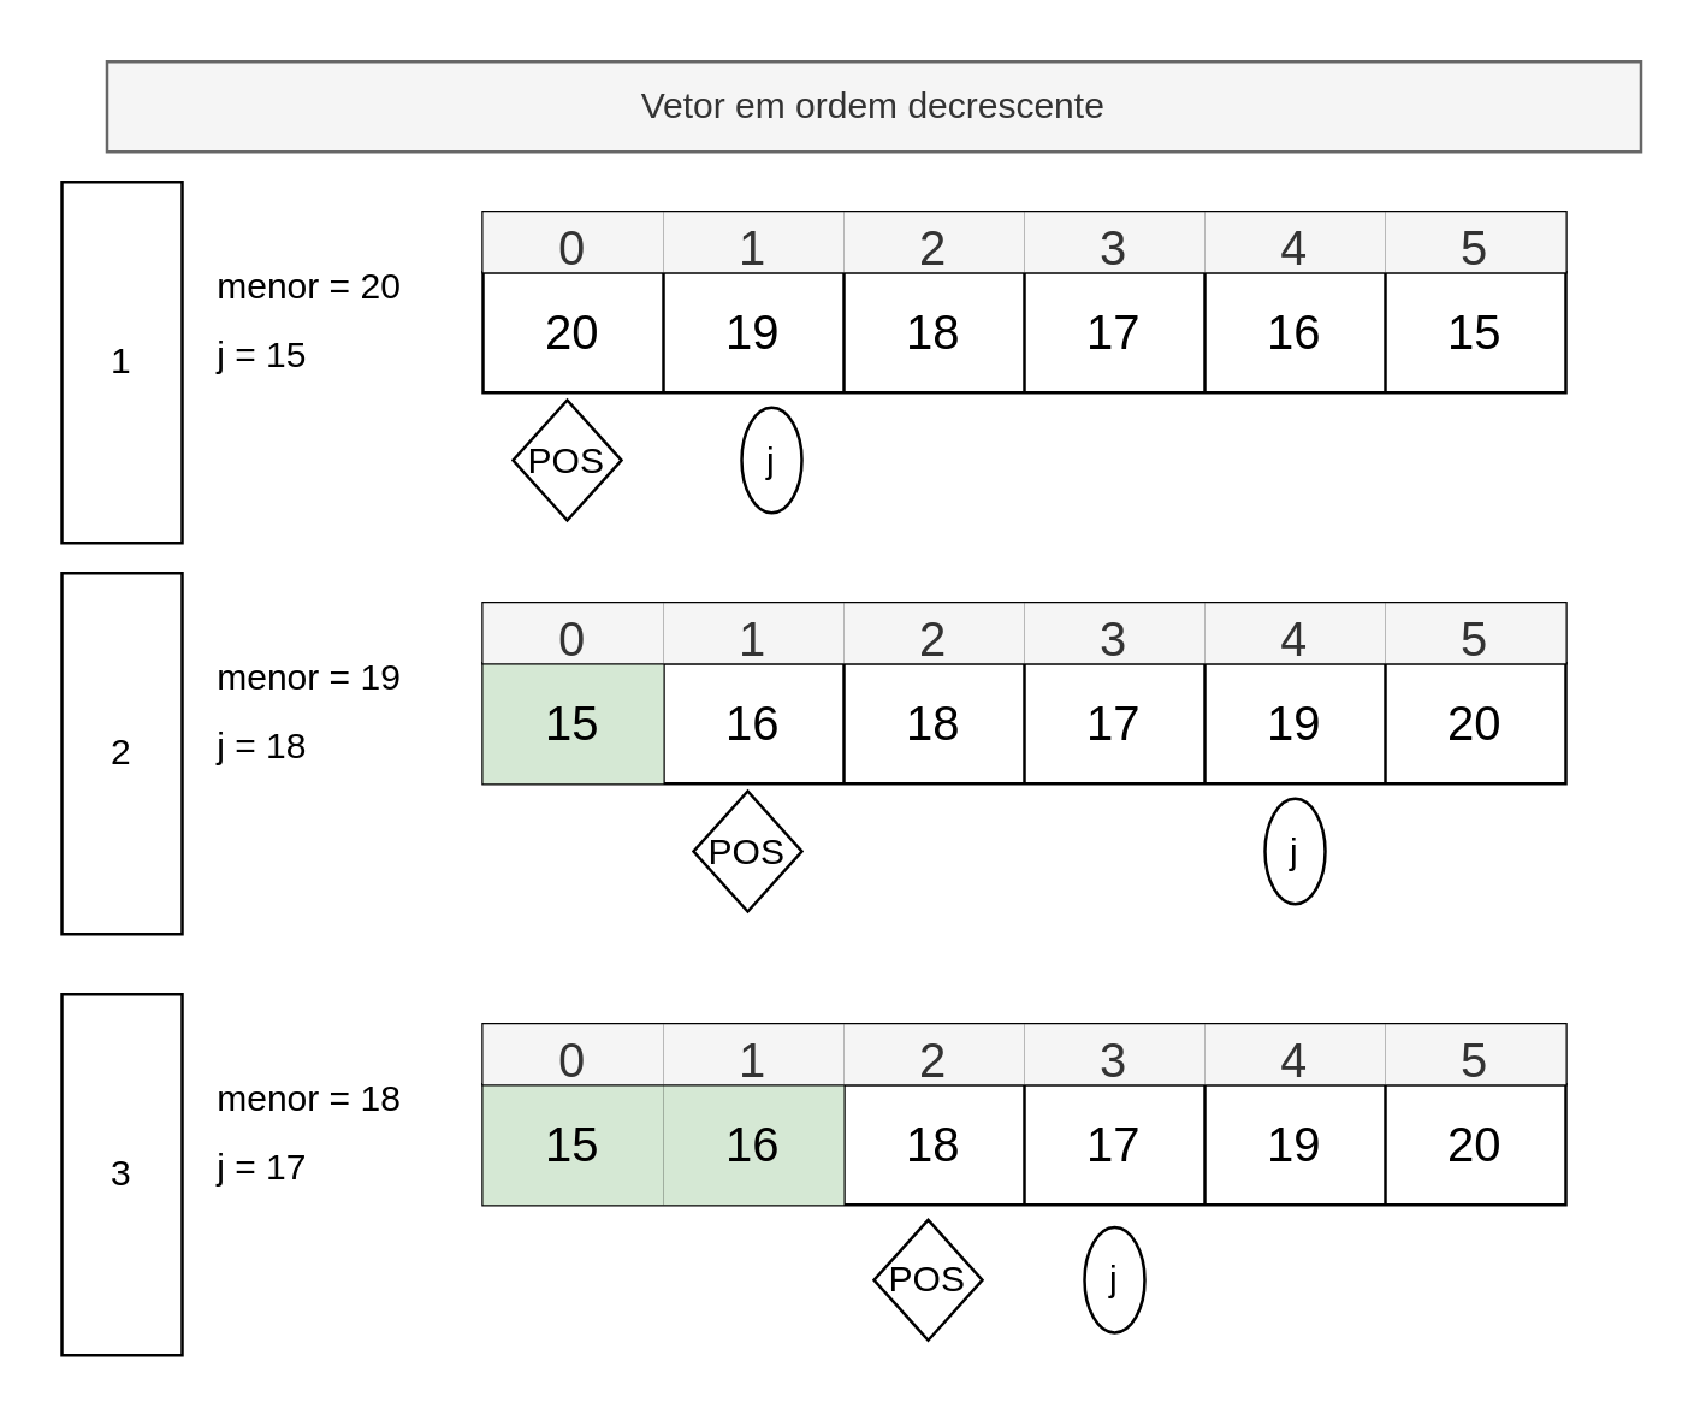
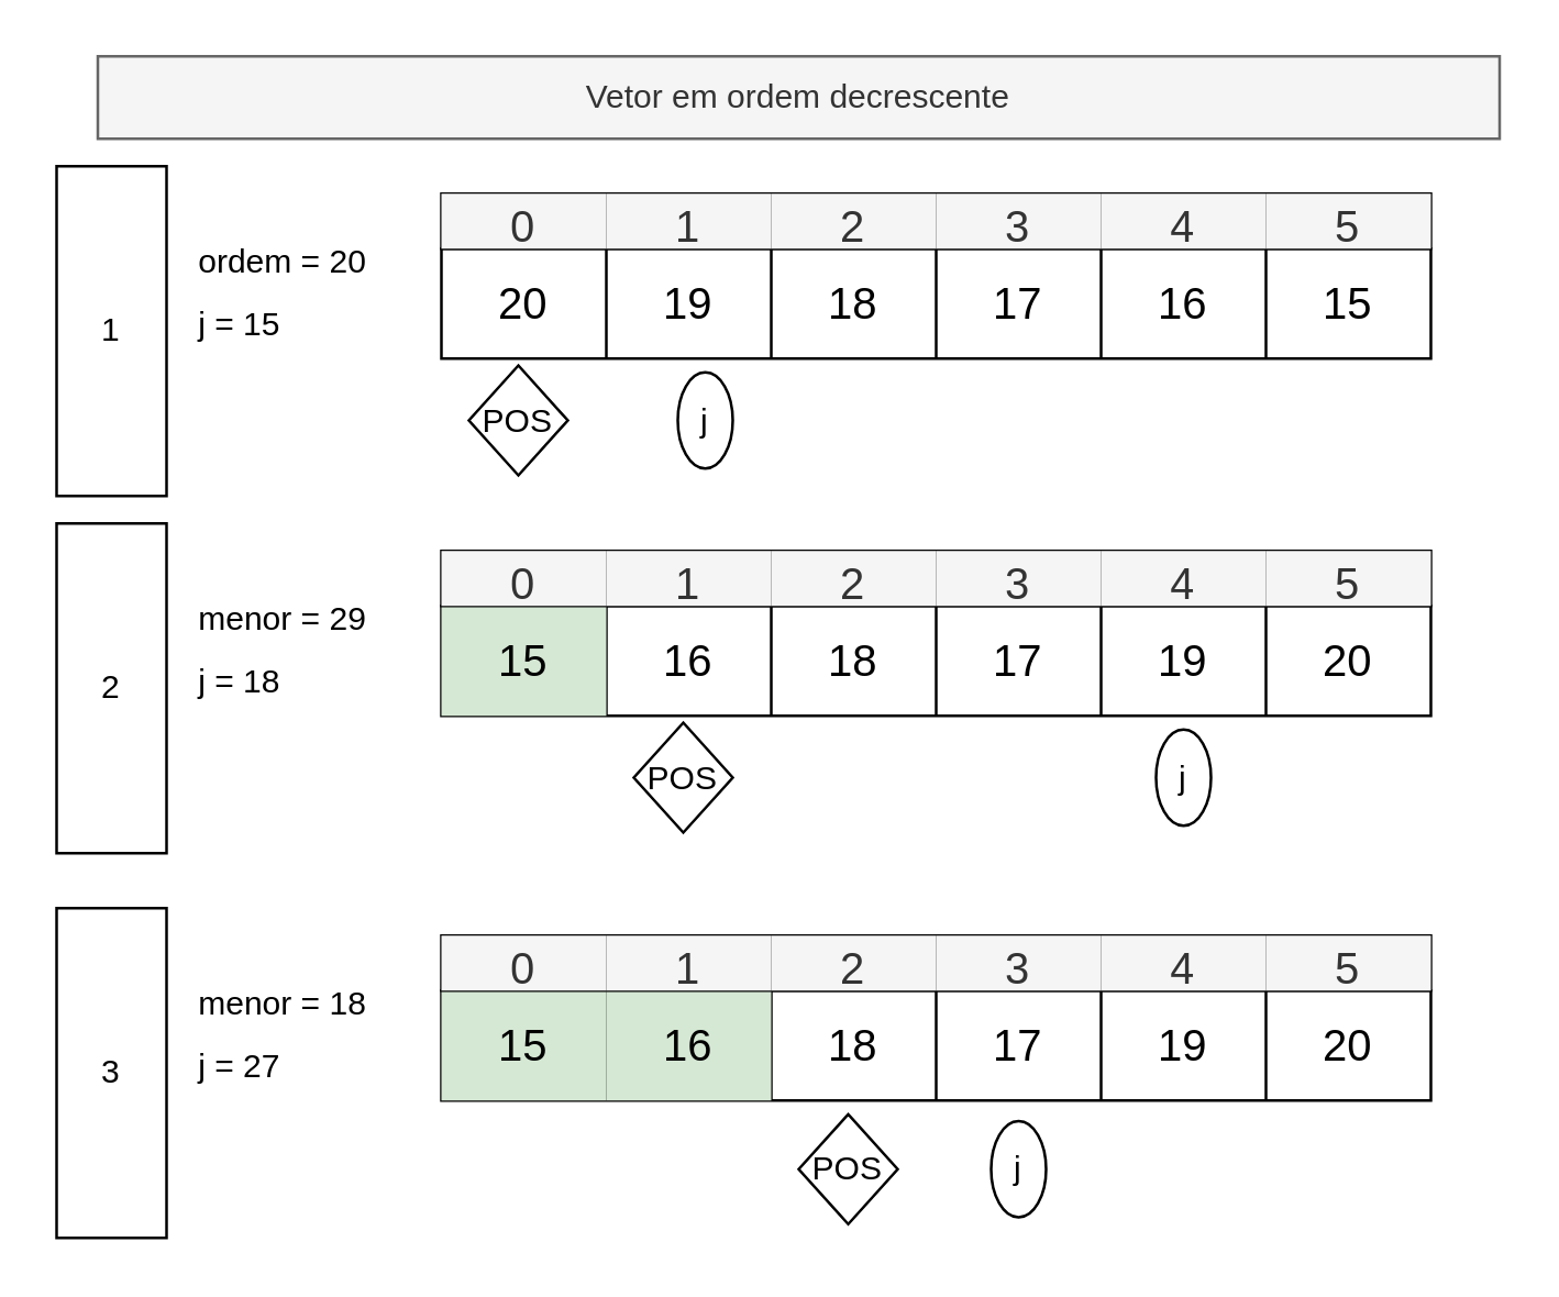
  <mxCell id="0" />
  <mxCell id="1" parent="0" />
  <mxCell id="2" value="" style="shape=table;startSize=0;container=1;collapsible=0;childLayout=tableLayout;fontSize=16;" parent="1" vertex="1"><mxGeometry x="160" y="90" width="360" height="40" as="geometry" /></mxCell>
  <mxCell id="3" value="" style="shape=tableRow;horizontal=0;startSize=0;swimlaneHead=0;swimlaneBody=0;strokeColor=inherit;top=0;left=0;bottom=0;right=0;collapsible=0;dropTarget=0;fillColor=none;points=[[0,0.5],[1,0.5]];portConstraint=eastwest;fontSize=16;" parent="2" vertex="1"><mxGeometry width="360" height="40" as="geometry" /></mxCell>
  <mxCell id="4" value="20" style="shape=partialRectangle;html=1;whiteSpace=wrap;connectable=0;strokeColor=inherit;overflow=hidden;fillColor=none;top=0;left=0;bottom=0;right=0;pointerEvents=1;fontSize=16;" parent="3" vertex="1"><mxGeometry width="60" height="40" as="geometry"><mxRectangle width="60" height="40" as="alternateBounds" /></mxGeometry></mxCell>
  <mxCell id="5" value="19" style="shape=partialRectangle;html=1;whiteSpace=wrap;connectable=0;strokeColor=inherit;overflow=hidden;fillColor=none;top=0;left=0;bottom=0;right=0;pointerEvents=1;fontSize=16;" parent="3" vertex="1"><mxGeometry x="60" width="60" height="40" as="geometry"><mxRectangle width="60" height="40" as="alternateBounds" /></mxGeometry></mxCell>
  <mxCell id="6" value="18" style="shape=partialRectangle;html=1;whiteSpace=wrap;connectable=0;strokeColor=inherit;overflow=hidden;fillColor=none;top=0;left=0;bottom=0;right=0;pointerEvents=1;fontSize=16;" parent="3" vertex="1"><mxGeometry x="120" width="60" height="40" as="geometry"><mxRectangle width="60" height="40" as="alternateBounds" /></mxGeometry></mxCell>
  <mxCell id="7" value="17" style="shape=partialRectangle;html=1;whiteSpace=wrap;connectable=0;strokeColor=inherit;overflow=hidden;fillColor=none;top=0;left=0;bottom=0;right=0;pointerEvents=1;fontSize=16;" parent="3" vertex="1"><mxGeometry x="180" width="60" height="40" as="geometry"><mxRectangle width="60" height="40" as="alternateBounds" /></mxGeometry></mxCell>
  <mxCell id="8" value="16" style="shape=partialRectangle;html=1;whiteSpace=wrap;connectable=0;strokeColor=inherit;overflow=hidden;fillColor=none;top=0;left=0;bottom=0;right=0;pointerEvents=1;fontSize=16;" parent="3" vertex="1"><mxGeometry x="240" width="60" height="40" as="geometry"><mxRectangle width="60" height="40" as="alternateBounds" /></mxGeometry></mxCell>
  <mxCell id="9" value="15" style="shape=partialRectangle;html=1;whiteSpace=wrap;connectable=0;strokeColor=inherit;overflow=hidden;fillColor=none;top=0;left=0;bottom=0;right=0;pointerEvents=1;fontSize=16;" parent="3" vertex="1"><mxGeometry x="300" width="60" height="40" as="geometry"><mxRectangle width="60" height="40" as="alternateBounds" /></mxGeometry></mxCell>
  <mxCell id="10" value="POS" style="rhombus;whiteSpace=wrap;html=1;" parent="1" vertex="1"><mxGeometry x="170" y="132.5" width="36" height="40" as="geometry" /></mxCell>
  <mxCell id="11" value="j" style="ellipse;whiteSpace=wrap;html=1;" parent="1" vertex="1"><mxGeometry x="246" y="135" width="20" height="35" as="geometry" /></mxCell>
  <mxCell id="12" value="" style="shape=table;startSize=0;container=1;collapsible=0;childLayout=tableLayout;fontSize=16;" parent="1" vertex="1"><mxGeometry x="160" y="70" width="360" height="20" as="geometry" /></mxCell>
  <mxCell id="13" value="" style="shape=tableRow;horizontal=0;startSize=0;swimlaneHead=0;swimlaneBody=0;strokeColor=inherit;top=0;left=0;bottom=0;right=0;collapsible=0;dropTarget=0;fillColor=none;points=[[0,0.5],[1,0.5]];portConstraint=eastwest;fontSize=16;" parent="12" vertex="1"><mxGeometry width="360" height="20" as="geometry" /></mxCell>
  <mxCell id="14" value="0" style="shape=partialRectangle;html=1;whiteSpace=wrap;connectable=0;strokeColor=#666666;overflow=hidden;fillColor=#f5f5f5;top=0;left=0;bottom=0;right=0;pointerEvents=1;fontSize=16;fontColor=#333333;" parent="13" vertex="1"><mxGeometry width="60" height="20" as="geometry"><mxRectangle width="60" height="20" as="alternateBounds" /></mxGeometry></mxCell>
  <mxCell id="15" value="1" style="shape=partialRectangle;html=1;whiteSpace=wrap;connectable=0;strokeColor=#666666;overflow=hidden;fillColor=#f5f5f5;top=0;left=0;bottom=0;right=0;pointerEvents=1;fontSize=16;fontColor=#333333;" parent="13" vertex="1"><mxGeometry x="60" width="60" height="20" as="geometry"><mxRectangle width="60" height="20" as="alternateBounds" /></mxGeometry></mxCell>
  <mxCell id="16" value="2" style="shape=partialRectangle;html=1;whiteSpace=wrap;connectable=0;strokeColor=#666666;overflow=hidden;fillColor=#f5f5f5;top=0;left=0;bottom=0;right=0;pointerEvents=1;fontSize=16;fontColor=#333333;" parent="13" vertex="1"><mxGeometry x="120" width="60" height="20" as="geometry"><mxRectangle width="60" height="20" as="alternateBounds" /></mxGeometry></mxCell>
  <mxCell id="17" value="3" style="shape=partialRectangle;html=1;whiteSpace=wrap;connectable=0;strokeColor=#666666;overflow=hidden;fillColor=#f5f5f5;top=0;left=0;bottom=0;right=0;pointerEvents=1;fontSize=16;fontColor=#333333;" parent="13" vertex="1"><mxGeometry x="180" width="60" height="20" as="geometry"><mxRectangle width="60" height="20" as="alternateBounds" /></mxGeometry></mxCell>
  <mxCell id="18" value="4" style="shape=partialRectangle;html=1;whiteSpace=wrap;connectable=0;strokeColor=#666666;overflow=hidden;fillColor=#f5f5f5;top=0;left=0;bottom=0;right=0;pointerEvents=1;fontSize=16;fontColor=#333333;" parent="13" vertex="1"><mxGeometry x="240" width="60" height="20" as="geometry"><mxRectangle width="60" height="20" as="alternateBounds" /></mxGeometry></mxCell>
  <mxCell id="19" value="5" style="shape=partialRectangle;html=1;whiteSpace=wrap;connectable=0;strokeColor=#666666;overflow=hidden;fillColor=#f5f5f5;top=0;left=0;bottom=0;right=0;pointerEvents=1;fontSize=16;fontColor=#333333;" parent="13" vertex="1"><mxGeometry x="300" width="60" height="20" as="geometry"><mxRectangle width="60" height="20" as="alternateBounds" /></mxGeometry></mxCell>
  <mxCell id="20" value="1" style="rounded=0;whiteSpace=wrap;html=1;" parent="1" vertex="1"><mxGeometry x="20" y="60" width="40" height="120" as="geometry" /></mxCell>
- <mxCell id="21" value="menor = 20" style="text;html=1;strokeColor=none;fillColor=none;align=left;verticalAlign=middle;whiteSpace=wrap;rounded=0;" parent="1" vertex="1"><mxGeometry x="70" y="80" width="80" height="30" as="geometry" /></mxCell>
+ <mxCell id="21" value="ordem = 20" style="text;html=1;strokeColor=none;fillColor=none;align=left;verticalAlign=middle;whiteSpace=wrap;rounded=0;" parent="1" vertex="1"><mxGeometry x="70" y="80" width="80" height="30" as="geometry" /></mxCell>
  <mxCell id="22" value="j = 15" style="text;html=1;strokeColor=none;fillColor=none;align=left;verticalAlign=middle;whiteSpace=wrap;rounded=0;" parent="1" vertex="1"><mxGeometry x="70" y="102.5" width="60" height="30" as="geometry" /></mxCell>
  <mxCell id="23" value="" style="shape=table;startSize=0;container=1;collapsible=0;childLayout=tableLayout;fontSize=16;" parent="1" vertex="1"><mxGeometry x="160" y="220" width="360" height="40" as="geometry" /></mxCell>
  <mxCell id="24" value="" style="shape=tableRow;horizontal=0;startSize=0;swimlaneHead=0;swimlaneBody=0;strokeColor=inherit;top=0;left=0;bottom=0;right=0;collapsible=0;dropTarget=0;fillColor=none;points=[[0,0.5],[1,0.5]];portConstraint=eastwest;fontSize=16;" parent="23" vertex="1"><mxGeometry width="360" height="40" as="geometry" /></mxCell>
  <mxCell id="25" value="15" style="shape=partialRectangle;html=1;whiteSpace=wrap;connectable=0;strokeColor=#82b366;overflow=hidden;fillColor=#d5e8d4;top=0;left=0;bottom=0;right=0;pointerEvents=1;fontSize=16;labelBackgroundColor=none;labelBorderColor=none;" parent="24" vertex="1"><mxGeometry width="60" height="40" as="geometry"><mxRectangle width="60" height="40" as="alternateBounds" /></mxGeometry></mxCell>
  <mxCell id="26" value="16" style="shape=partialRectangle;html=1;whiteSpace=wrap;connectable=0;strokeColor=inherit;overflow=hidden;fillColor=none;top=0;left=0;bottom=0;right=0;pointerEvents=1;fontSize=16;" parent="24" vertex="1"><mxGeometry x="60" width="60" height="40" as="geometry"><mxRectangle width="60" height="40" as="alternateBounds" /></mxGeometry></mxCell>
  <mxCell id="27" value="18" style="shape=partialRectangle;html=1;whiteSpace=wrap;connectable=0;strokeColor=inherit;overflow=hidden;fillColor=none;top=0;left=0;bottom=0;right=0;pointerEvents=1;fontSize=16;" parent="24" vertex="1"><mxGeometry x="120" width="60" height="40" as="geometry"><mxRectangle width="60" height="40" as="alternateBounds" /></mxGeometry></mxCell>
  <mxCell id="28" value="17" style="shape=partialRectangle;html=1;whiteSpace=wrap;connectable=0;strokeColor=inherit;overflow=hidden;fillColor=none;top=0;left=0;bottom=0;right=0;pointerEvents=1;fontSize=16;" parent="24" vertex="1"><mxGeometry x="180" width="60" height="40" as="geometry"><mxRectangle width="60" height="40" as="alternateBounds" /></mxGeometry></mxCell>
  <mxCell id="29" value="19" style="shape=partialRectangle;html=1;whiteSpace=wrap;connectable=0;strokeColor=inherit;overflow=hidden;fillColor=none;top=0;left=0;bottom=0;right=0;pointerEvents=1;fontSize=16;" parent="24" vertex="1"><mxGeometry x="240" width="60" height="40" as="geometry"><mxRectangle width="60" height="40" as="alternateBounds" /></mxGeometry></mxCell>
  <mxCell id="30" value="20" style="shape=partialRectangle;html=1;whiteSpace=wrap;connectable=0;strokeColor=inherit;overflow=hidden;fillColor=none;top=0;left=0;bottom=0;right=0;pointerEvents=1;fontSize=16;" parent="24" vertex="1"><mxGeometry x="300" width="60" height="40" as="geometry"><mxRectangle width="60" height="40" as="alternateBounds" /></mxGeometry></mxCell>
  <mxCell id="31" value="POS" style="rhombus;whiteSpace=wrap;html=1;fontStyle=0" parent="1" vertex="1"><mxGeometry x="230" y="262.5" width="36" height="40" as="geometry" /></mxCell>
  <mxCell id="32" value="j" style="ellipse;whiteSpace=wrap;html=1;" parent="1" vertex="1"><mxGeometry x="420" y="265" width="20" height="35" as="geometry" /></mxCell>
  <mxCell id="33" value="" style="shape=table;startSize=0;container=1;collapsible=0;childLayout=tableLayout;fontSize=16;" parent="1" vertex="1"><mxGeometry x="160" y="200" width="360" height="20" as="geometry" /></mxCell>
  <mxCell id="34" value="" style="shape=tableRow;horizontal=0;startSize=0;swimlaneHead=0;swimlaneBody=0;strokeColor=inherit;top=0;left=0;bottom=0;right=0;collapsible=0;dropTarget=0;fillColor=none;points=[[0,0.5],[1,0.5]];portConstraint=eastwest;fontSize=16;" parent="33" vertex="1"><mxGeometry width="360" height="20" as="geometry" /></mxCell>
  <mxCell id="35" value="0" style="shape=partialRectangle;html=1;whiteSpace=wrap;connectable=0;strokeColor=#666666;overflow=hidden;fillColor=#f5f5f5;top=0;left=0;bottom=0;right=0;pointerEvents=1;fontSize=16;fontColor=#333333;" parent="34" vertex="1"><mxGeometry width="60" height="20" as="geometry"><mxRectangle width="60" height="20" as="alternateBounds" /></mxGeometry></mxCell>
  <mxCell id="36" value="1" style="shape=partialRectangle;html=1;whiteSpace=wrap;connectable=0;strokeColor=#666666;overflow=hidden;fillColor=#f5f5f5;top=0;left=0;bottom=0;right=0;pointerEvents=1;fontSize=16;fontColor=#333333;" parent="34" vertex="1"><mxGeometry x="60" width="60" height="20" as="geometry"><mxRectangle width="60" height="20" as="alternateBounds" /></mxGeometry></mxCell>
  <mxCell id="37" value="2" style="shape=partialRectangle;html=1;whiteSpace=wrap;connectable=0;strokeColor=#666666;overflow=hidden;fillColor=#f5f5f5;top=0;left=0;bottom=0;right=0;pointerEvents=1;fontSize=16;fontColor=#333333;" parent="34" vertex="1"><mxGeometry x="120" width="60" height="20" as="geometry"><mxRectangle width="60" height="20" as="alternateBounds" /></mxGeometry></mxCell>
  <mxCell id="38" value="3" style="shape=partialRectangle;html=1;whiteSpace=wrap;connectable=0;strokeColor=#666666;overflow=hidden;fillColor=#f5f5f5;top=0;left=0;bottom=0;right=0;pointerEvents=1;fontSize=16;fontColor=#333333;" parent="34" vertex="1"><mxGeometry x="180" width="60" height="20" as="geometry"><mxRectangle width="60" height="20" as="alternateBounds" /></mxGeometry></mxCell>
  <mxCell id="39" value="4" style="shape=partialRectangle;html=1;whiteSpace=wrap;connectable=0;strokeColor=#666666;overflow=hidden;fillColor=#f5f5f5;top=0;left=0;bottom=0;right=0;pointerEvents=1;fontSize=16;fontColor=#333333;" parent="34" vertex="1"><mxGeometry x="240" width="60" height="20" as="geometry"><mxRectangle width="60" height="20" as="alternateBounds" /></mxGeometry></mxCell>
  <mxCell id="40" value="5" style="shape=partialRectangle;html=1;whiteSpace=wrap;connectable=0;strokeColor=#666666;overflow=hidden;fillColor=#f5f5f5;top=0;left=0;bottom=0;right=0;pointerEvents=1;fontSize=16;fontColor=#333333;" parent="34" vertex="1"><mxGeometry x="300" width="60" height="20" as="geometry"><mxRectangle width="60" height="20" as="alternateBounds" /></mxGeometry></mxCell>
  <mxCell id="41" value="2" style="rounded=0;whiteSpace=wrap;html=1;" parent="1" vertex="1"><mxGeometry x="20" y="190" width="40" height="120" as="geometry" /></mxCell>
- <mxCell id="42" value="menor = 19" style="text;html=1;strokeColor=none;fillColor=none;align=left;verticalAlign=middle;whiteSpace=wrap;rounded=0;" parent="1" vertex="1"><mxGeometry x="70" y="210" width="80" height="30" as="geometry" /></mxCell>
+ <mxCell id="42" value="menor = 29" style="text;html=1;strokeColor=none;fillColor=none;align=left;verticalAlign=middle;whiteSpace=wrap;rounded=0;" parent="1" vertex="1"><mxGeometry x="70" y="210" width="80" height="30" as="geometry" /></mxCell>
  <mxCell id="43" value="j = 18" style="text;html=1;strokeColor=none;fillColor=none;align=left;verticalAlign=middle;whiteSpace=wrap;rounded=0;" parent="1" vertex="1"><mxGeometry x="70" y="232.5" width="60" height="30" as="geometry" /></mxCell>
  <mxCell id="44" value="" style="shape=table;startSize=0;container=1;collapsible=0;childLayout=tableLayout;fontSize=16;" parent="1" vertex="1"><mxGeometry x="160" y="360" width="360" height="40" as="geometry" /></mxCell>
  <mxCell id="45" value="" style="shape=tableRow;horizontal=0;startSize=0;swimlaneHead=0;swimlaneBody=0;strokeColor=inherit;top=0;left=0;bottom=0;right=0;collapsible=0;dropTarget=0;fillColor=none;points=[[0,0.5],[1,0.5]];portConstraint=eastwest;fontSize=16;" parent="44" vertex="1"><mxGeometry width="360" height="40" as="geometry" /></mxCell>
  <mxCell id="46" value="15" style="shape=partialRectangle;html=1;whiteSpace=wrap;connectable=0;strokeColor=#82b366;overflow=hidden;fillColor=#d5e8d4;top=0;left=0;bottom=0;right=0;pointerEvents=1;fontSize=16;labelBackgroundColor=none;labelBorderColor=none;" parent="45" vertex="1"><mxGeometry width="60" height="40" as="geometry"><mxRectangle width="60" height="40" as="alternateBounds" /></mxGeometry></mxCell>
  <mxCell id="47" value="16" style="shape=partialRectangle;html=1;whiteSpace=wrap;connectable=0;strokeColor=#82b366;overflow=hidden;fillColor=#d5e8d4;top=0;left=0;bottom=0;right=0;pointerEvents=1;fontSize=16;" parent="45" vertex="1"><mxGeometry x="60" width="60" height="40" as="geometry"><mxRectangle width="60" height="40" as="alternateBounds" /></mxGeometry></mxCell>
  <mxCell id="48" value="18" style="shape=partialRectangle;html=1;whiteSpace=wrap;connectable=0;strokeColor=inherit;overflow=hidden;fillColor=none;top=0;left=0;bottom=0;right=0;pointerEvents=1;fontSize=16;" parent="45" vertex="1"><mxGeometry x="120" width="60" height="40" as="geometry"><mxRectangle width="60" height="40" as="alternateBounds" /></mxGeometry></mxCell>
  <mxCell id="49" value="17" style="shape=partialRectangle;html=1;whiteSpace=wrap;connectable=0;strokeColor=inherit;overflow=hidden;fillColor=none;top=0;left=0;bottom=0;right=0;pointerEvents=1;fontSize=16;" parent="45" vertex="1"><mxGeometry x="180" width="60" height="40" as="geometry"><mxRectangle width="60" height="40" as="alternateBounds" /></mxGeometry></mxCell>
  <mxCell id="50" value="19" style="shape=partialRectangle;html=1;whiteSpace=wrap;connectable=0;strokeColor=inherit;overflow=hidden;fillColor=none;top=0;left=0;bottom=0;right=0;pointerEvents=1;fontSize=16;" parent="45" vertex="1"><mxGeometry x="240" width="60" height="40" as="geometry"><mxRectangle width="60" height="40" as="alternateBounds" /></mxGeometry></mxCell>
  <mxCell id="51" value="20" style="shape=partialRectangle;html=1;whiteSpace=wrap;connectable=0;strokeColor=inherit;overflow=hidden;fillColor=none;top=0;left=0;bottom=0;right=0;pointerEvents=1;fontSize=16;" parent="45" vertex="1"><mxGeometry x="300" width="60" height="40" as="geometry"><mxRectangle width="60" height="40" as="alternateBounds" /></mxGeometry></mxCell>
  <mxCell id="52" value="POS" style="rhombus;whiteSpace=wrap;html=1;fontStyle=0" parent="1" vertex="1"><mxGeometry x="290" y="405" width="36" height="40" as="geometry" /></mxCell>
  <mxCell id="53" value="j" style="ellipse;whiteSpace=wrap;html=1;" parent="1" vertex="1"><mxGeometry x="360" y="407.5" width="20" height="35" as="geometry" /></mxCell>
  <mxCell id="54" value="" style="shape=table;startSize=0;container=1;collapsible=0;childLayout=tableLayout;fontSize=16;" parent="1" vertex="1"><mxGeometry x="160" y="340" width="360" height="20" as="geometry" /></mxCell>
  <mxCell id="55" value="" style="shape=tableRow;horizontal=0;startSize=0;swimlaneHead=0;swimlaneBody=0;strokeColor=inherit;top=0;left=0;bottom=0;right=0;collapsible=0;dropTarget=0;fillColor=none;points=[[0,0.5],[1,0.5]];portConstraint=eastwest;fontSize=16;" parent="54" vertex="1"><mxGeometry width="360" height="20" as="geometry" /></mxCell>
  <mxCell id="56" value="0" style="shape=partialRectangle;html=1;whiteSpace=wrap;connectable=0;strokeColor=#666666;overflow=hidden;fillColor=#f5f5f5;top=0;left=0;bottom=0;right=0;pointerEvents=1;fontSize=16;fontColor=#333333;" parent="55" vertex="1"><mxGeometry width="60" height="20" as="geometry"><mxRectangle width="60" height="20" as="alternateBounds" /></mxGeometry></mxCell>
  <mxCell id="57" value="1" style="shape=partialRectangle;html=1;whiteSpace=wrap;connectable=0;strokeColor=#666666;overflow=hidden;fillColor=#f5f5f5;top=0;left=0;bottom=0;right=0;pointerEvents=1;fontSize=16;fontColor=#333333;" parent="55" vertex="1"><mxGeometry x="60" width="60" height="20" as="geometry"><mxRectangle width="60" height="20" as="alternateBounds" /></mxGeometry></mxCell>
  <mxCell id="58" value="2" style="shape=partialRectangle;html=1;whiteSpace=wrap;connectable=0;strokeColor=#666666;overflow=hidden;fillColor=#f5f5f5;top=0;left=0;bottom=0;right=0;pointerEvents=1;fontSize=16;fontColor=#333333;" parent="55" vertex="1"><mxGeometry x="120" width="60" height="20" as="geometry"><mxRectangle width="60" height="20" as="alternateBounds" /></mxGeometry></mxCell>
  <mxCell id="59" value="3" style="shape=partialRectangle;html=1;whiteSpace=wrap;connectable=0;strokeColor=#666666;overflow=hidden;fillColor=#f5f5f5;top=0;left=0;bottom=0;right=0;pointerEvents=1;fontSize=16;fontColor=#333333;" parent="55" vertex="1"><mxGeometry x="180" width="60" height="20" as="geometry"><mxRectangle width="60" height="20" as="alternateBounds" /></mxGeometry></mxCell>
  <mxCell id="60" value="4" style="shape=partialRectangle;html=1;whiteSpace=wrap;connectable=0;strokeColor=#666666;overflow=hidden;fillColor=#f5f5f5;top=0;left=0;bottom=0;right=0;pointerEvents=1;fontSize=16;fontColor=#333333;" parent="55" vertex="1"><mxGeometry x="240" width="60" height="20" as="geometry"><mxRectangle width="60" height="20" as="alternateBounds" /></mxGeometry></mxCell>
  <mxCell id="61" value="5" style="shape=partialRectangle;html=1;whiteSpace=wrap;connectable=0;strokeColor=#666666;overflow=hidden;fillColor=#f5f5f5;top=0;left=0;bottom=0;right=0;pointerEvents=1;fontSize=16;fontColor=#333333;" parent="55" vertex="1"><mxGeometry x="300" width="60" height="20" as="geometry"><mxRectangle width="60" height="20" as="alternateBounds" /></mxGeometry></mxCell>
  <mxCell id="62" value="3" style="rounded=0;whiteSpace=wrap;html=1;" parent="1" vertex="1"><mxGeometry x="20" y="330" width="40" height="120" as="geometry" /></mxCell>
  <mxCell id="63" value="menor = 18" style="text;html=1;strokeColor=none;fillColor=none;align=left;verticalAlign=middle;whiteSpace=wrap;rounded=0;" parent="1" vertex="1"><mxGeometry x="70" y="350" width="80" height="30" as="geometry" /></mxCell>
- <mxCell id="64" value="j = 17" style="text;html=1;strokeColor=none;fillColor=none;align=left;verticalAlign=middle;whiteSpace=wrap;rounded=0;" parent="1" vertex="1"><mxGeometry x="70" y="372.5" width="60" height="30" as="geometry" /></mxCell>
+ <mxCell id="64" value="j = 27" style="text;html=1;strokeColor=none;fillColor=none;align=left;verticalAlign=middle;whiteSpace=wrap;rounded=0;" parent="1" vertex="1"><mxGeometry x="70" y="372.5" width="60" height="30" as="geometry" /></mxCell>
  <mxCell id="65" value="Vetor em ordem decrescente" style="text;html=1;strokeColor=#666666;fillColor=#f5f5f5;align=center;verticalAlign=middle;whiteSpace=wrap;rounded=0;fontColor=#333333;" parent="1" vertex="1"><mxGeometry x="35" y="20" width="510" height="30" as="geometry" /></mxCell>
